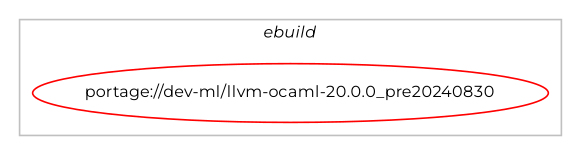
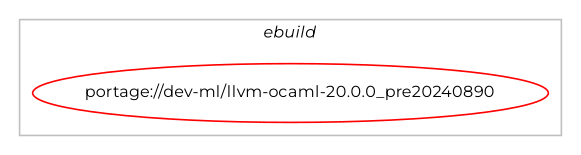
  digraph {
    compound=true
    concentrate=true
    fontname=Montserrat
    fontsize=10
    newrank=true
    rankdir=TB
    ranksep=1.5
-   n1 [color=red fontname=Montserrat fontsize=10 label="portage://dev-ml/llvm-ocaml-20.0.0_pre20240830" width=4]
+   n1 [color=red fontname=Montserrat fontsize=10 label="portage://dev-ml/llvm-ocaml-20.0.0_pre20240890" width=4]
    subgraph cluster_1 {
      color=gray
      label=<<i>ebuild</i>>
      n1
    }
    subgraph cluster_2 {
      color=gray
      label=<<i>dependencies</i>>
      subgraph cluster_3 {
        color=gray
        fillcolor="#eeeeee"
        label=<<i>compile</i>>
        style=filled
      }
      subgraph cluster_4 {
        color=gray
        fillcolor="#eeeeee"
        label=<<i>compile and run</i>>
        style=filled
      }
      subgraph cluster_5 {
        color=gray
        fillcolor="#eeeeee"
        label=<<i>run</i>>
        style=filled
      }
    }
    subgraph cluster_6 {
      color=gray
      label=<<i>candidates</i>>
      rank=same
    }
  }
